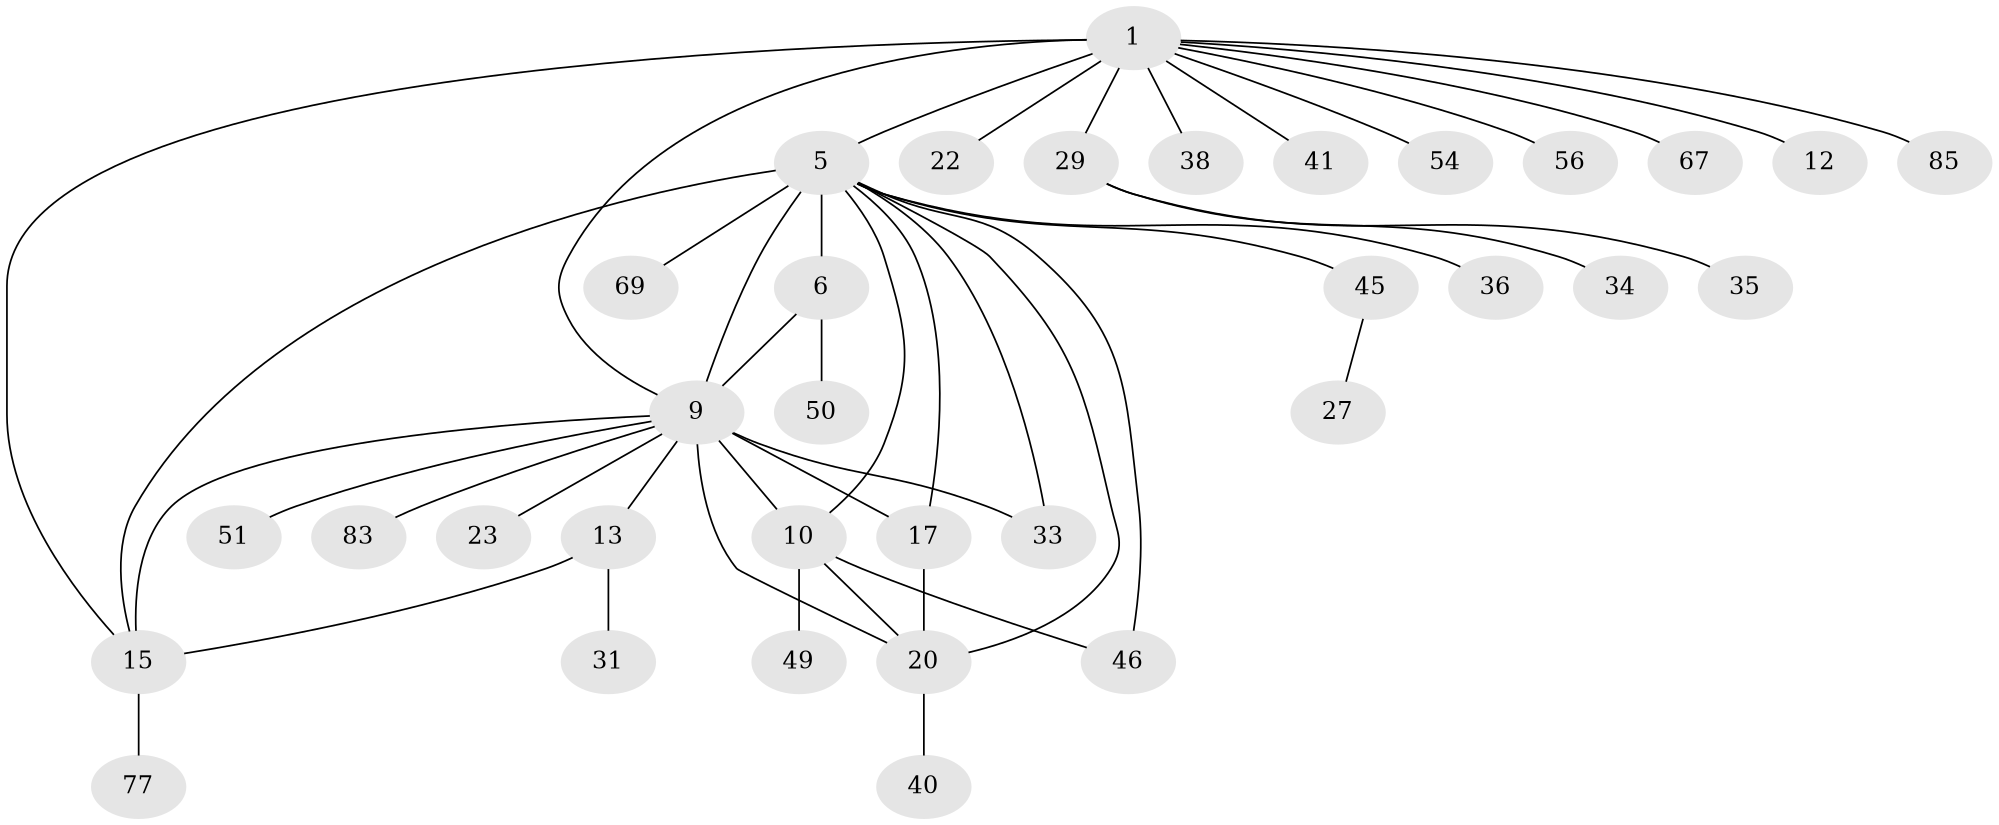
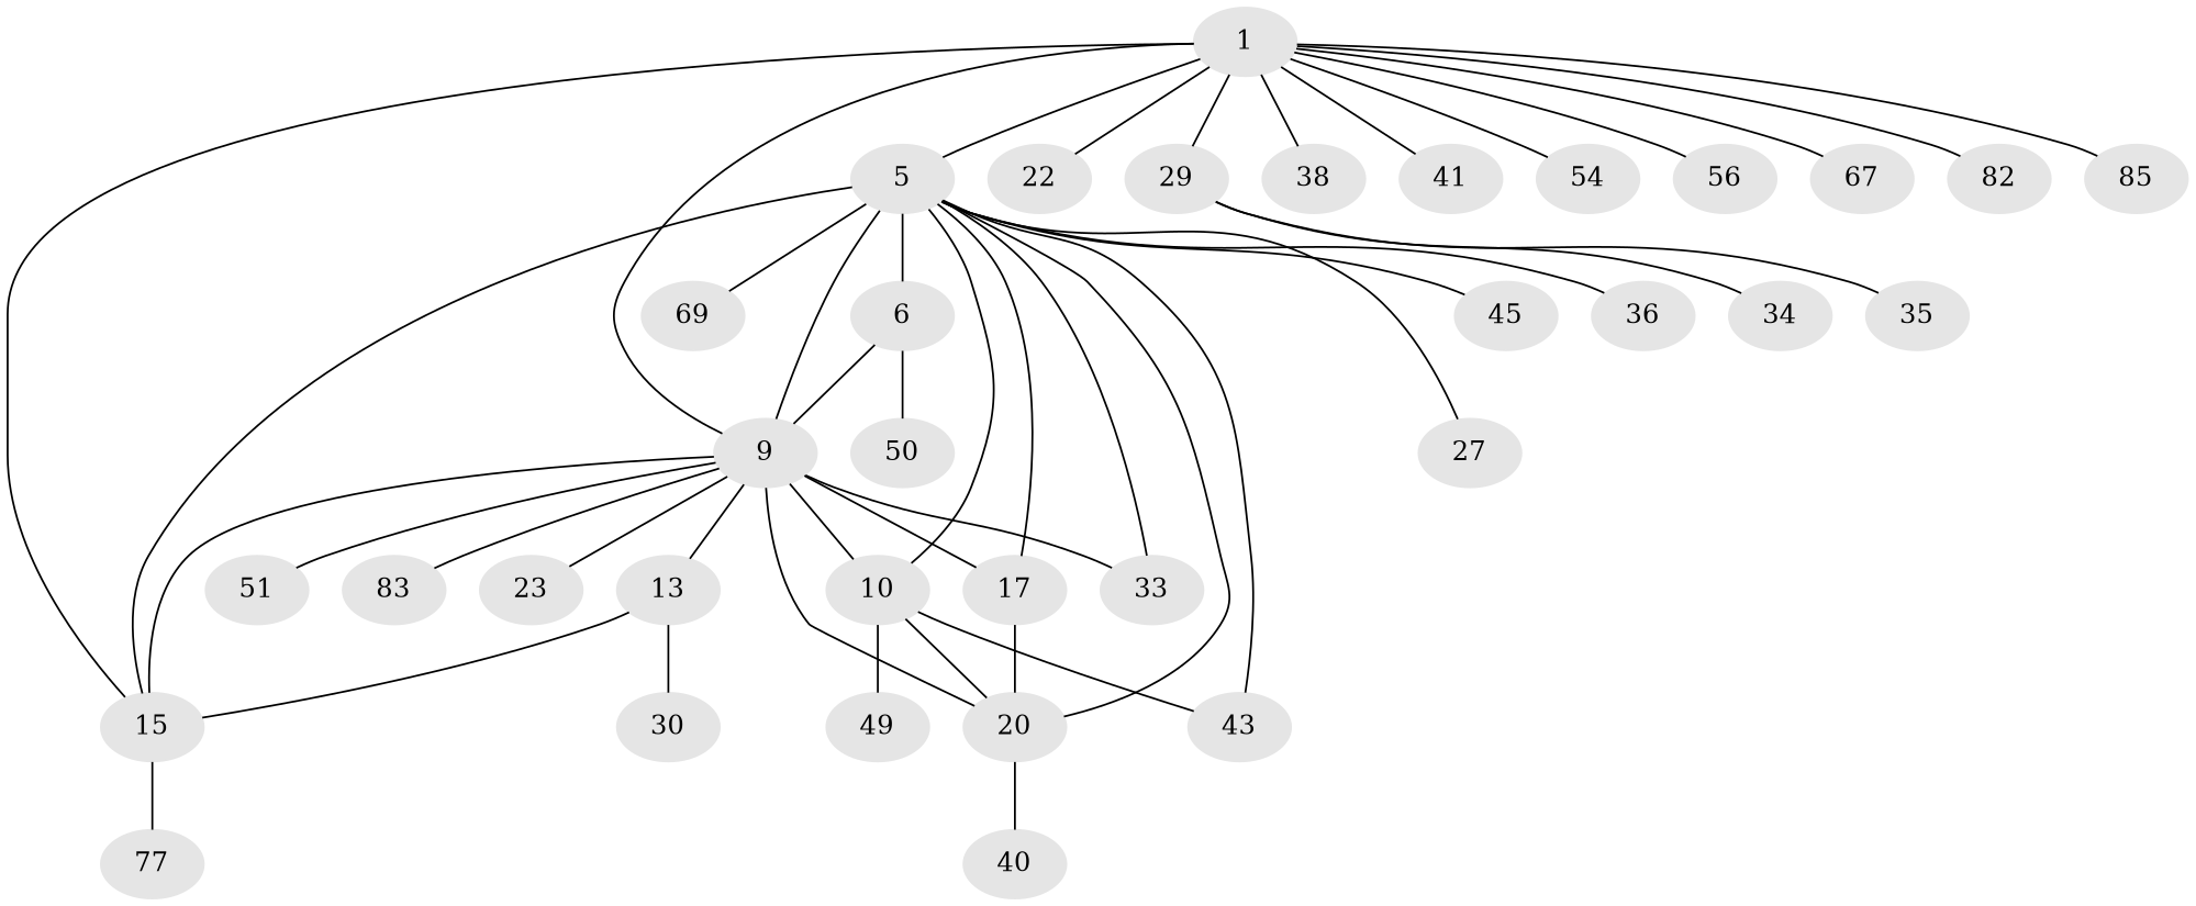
  graph {
    node [color=gray90 style=filled]
    1 [super="+3+2+61+86"]
    5 [super="+19+7+81+63+87+76"]
    9 [super="+12+18+66+11"]
    15 [super="+46"]
    22
    29
    38
    41
    54
    56
    67
-   82 [label=12]
+   82
    85
    6 [super="+60+71"]
    10 [super="+48+28+58+79+73"]
    17
    20 [super="+21+25"]
    27
    33 [super="+42"]
    36
-   43 [label=46]
+   43
    45
    69
    13 [super="+14+16"]
    23 [super="+75+37"]
    51
    83
    77
    34
    35
    50
    49
    40
-   30 [label=31]
+   30
    1 -- 5
    1 -- 9 [weight=2]
    1 -- 15 [weight=2]
    1 -- 22
    1 -- 29
    1 -- 38
    1 -- 41
    1 -- 54
    1 -- 56
    1 -- 67
    1 -- 82
    1 -- 85
    5 -- 9 [weight=2]
    5 -- 15
    5 -- 6 [weight=3]
    5 -- 10
    5 -- 17
    5 -- 20
-   45 -- 27
+   5 -- 27
    5 -- 33
    5 -- 36
    5 -- 43
    5 -- 45
    5 -- 69
    9 -- 15
    9 -- 10 [weight=3]
    9 -- 17
    9 -- 20
    9 -- 33
    9 -- 13
    9 -- 23
    9 -- 51
    9 -- 83
    15 -- 77
    29 -- 34
    29 -- 35
    6 -- 9
    6 -- 50
    10 -- 20
    10 -- 43
    10 -- 49
    17 -- 20
    20 -- 40
    13 -- 15 [weight=3]
    13 -- 30
  }
